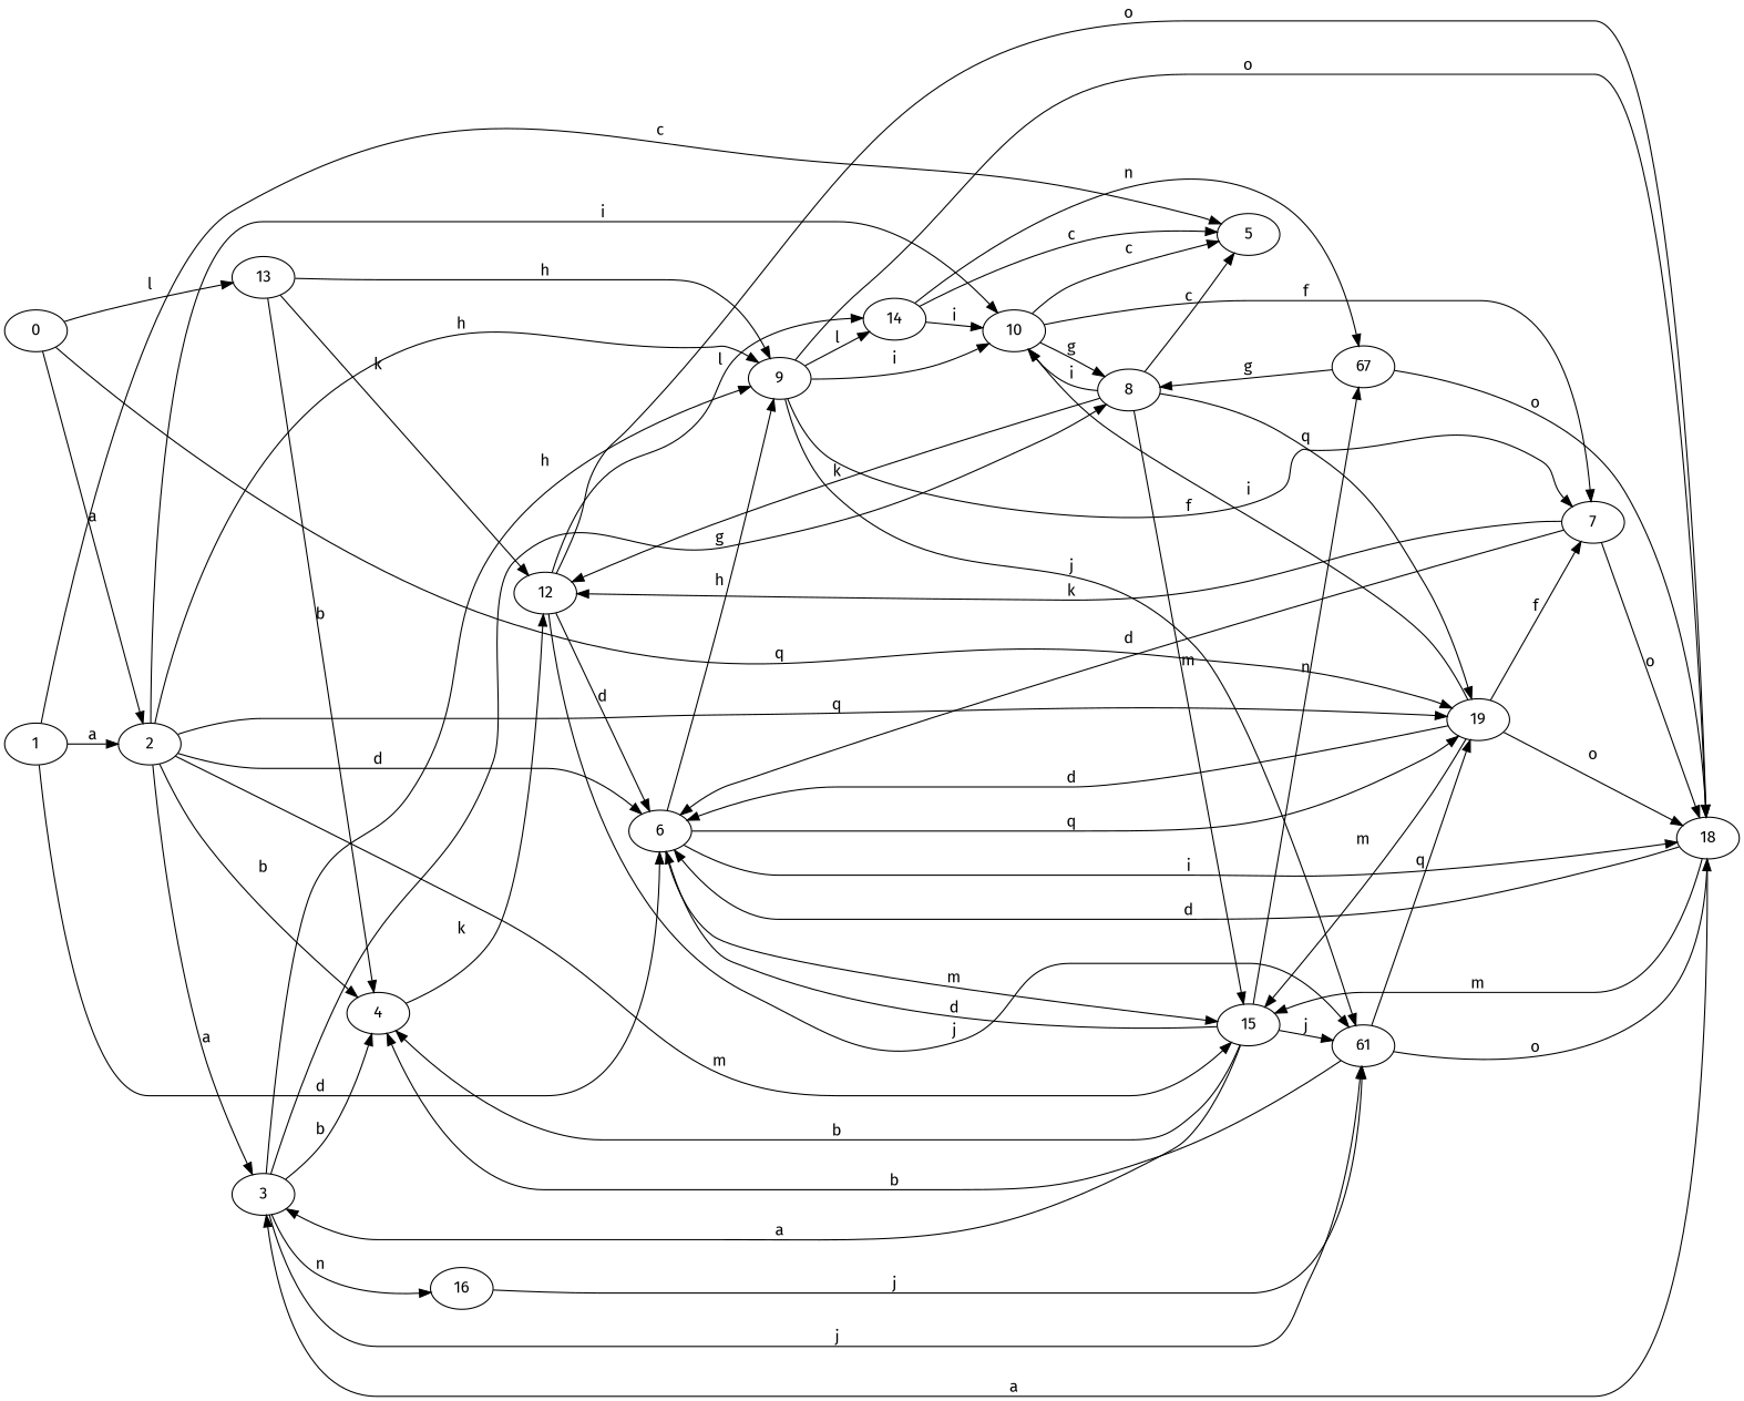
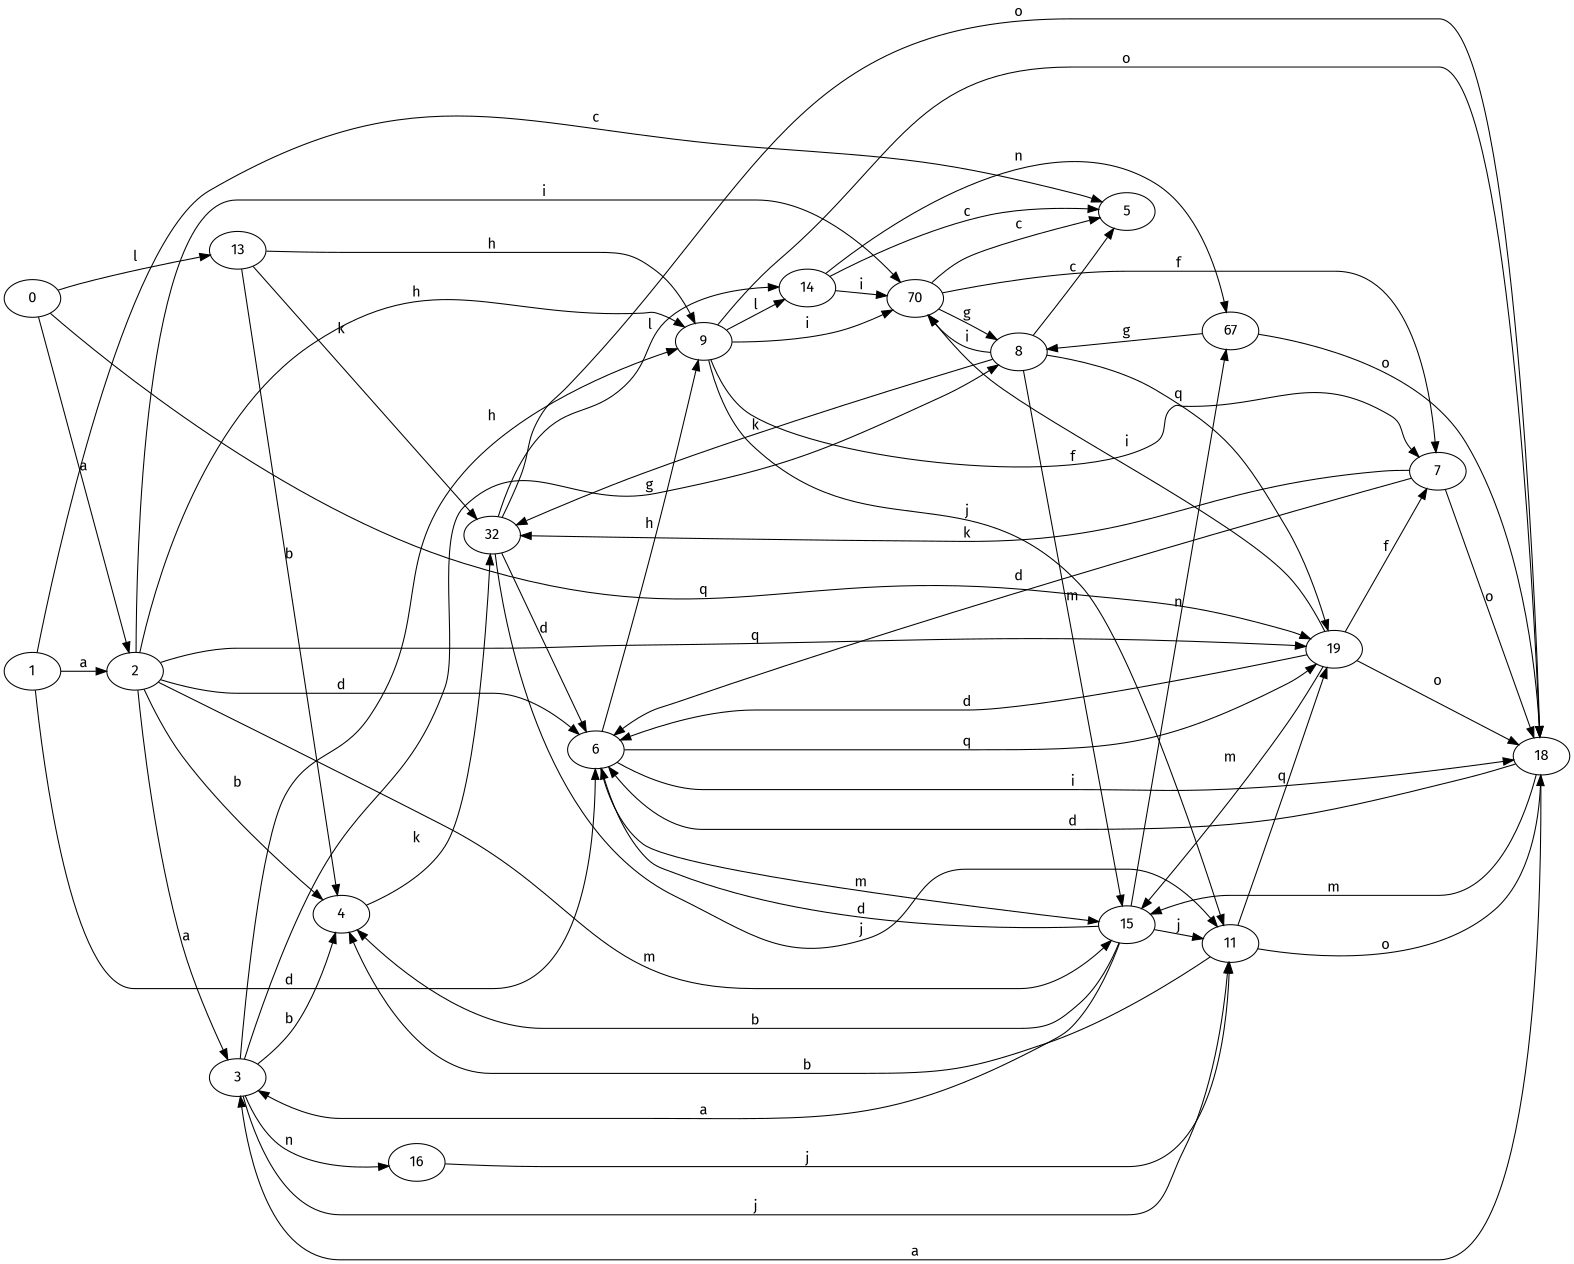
  strict digraph {
    fontname="Fira Sans"
    rankdir=LR
    node [fontname="Fira Sans"]
    edge [fontname="Fira Sans"]
    2
    3
    4
    6
    9
-   10
+   10 [label=70]
    15
    19
    8
-   11 [label=61]
+   11
    16
-   12
+   12 [label=32]
    18
    7
    14
    5
    n17 [label=67]
    0
    13
    1
    2 -> 3 [label=a]
    2 -> 4 [label=b]
    2 -> 6 [label=d]
    2 -> 9 [label=h]
    2 -> 10 [label=i]
    2 -> 15 [label=m]
    2 -> 19 [label=q]
    3 -> 4 [label=b]
    3 -> 9 [label=h]
    3 -> 8 [label=g]
    3 -> 11 [label=j]
    3 -> 16 [label=n]
    4 -> 12 [label=k]
    6 -> 9 [label=h]
    6 -> 15 [label=m]
    6 -> 19 [label=q]
    6 -> 18 [label=i]
    9 -> 10 [label=i]
    9 -> 11 [label=j]
    9 -> 18 [label=o]
    9 -> 7 [label=f]
    9 -> 14 [label=l]
    10 -> 8 [label=g]
    10 -> 7 [label=f]
    10 -> 5 [label=c]
    15 -> 3 [label=a]
    15 -> 4 [label=b]
    15 -> 6 [label=d]
    15 -> 11 [label=j]
    15 -> n17 [label=n]
    19 -> 6 [label=d]
    19 -> 10 [label=i]
    19 -> 15 [label=m]
    19 -> 18 [label=o]
    19 -> 7 [label=f]
    8 -> 10 [label=i]
    8 -> 15 [label=m]
    8 -> 19 [label=q]
    8 -> 12 [label=k]
    8 -> 5 [label=c]
    11 -> 4 [label=b]
    11 -> 19 [label=q]
    11 -> 18 [label=o]
    16 -> 11 [label=j]
    12 -> 6 [label=d]
    12 -> 11 [label=j]
    12 -> 18 [label=o]
    12 -> 14 [label=l]
    18 -> 3 [label=a]
    18 -> 6 [label=d]
    18 -> 15 [label=m]
    7 -> 6 [label=d]
    7 -> 12 [label=k]
    7 -> 18 [label=o]
    14 -> 10 [label=i]
    14 -> 5 [label=c]
    14 -> n17 [label=n]
    n17 -> 8 [label=g]
    n17 -> 18 [label=o]
    0 -> 2 [label=a]
    0 -> 19 [label=q]
    0 -> 13 [label=l]
    13 -> 4 [label=b]
    13 -> 9 [label=h]
    13 -> 12 [label=k]
    1 -> 2 [label=a]
    1 -> 6 [label=d]
    1 -> 5 [label=c]
  }
